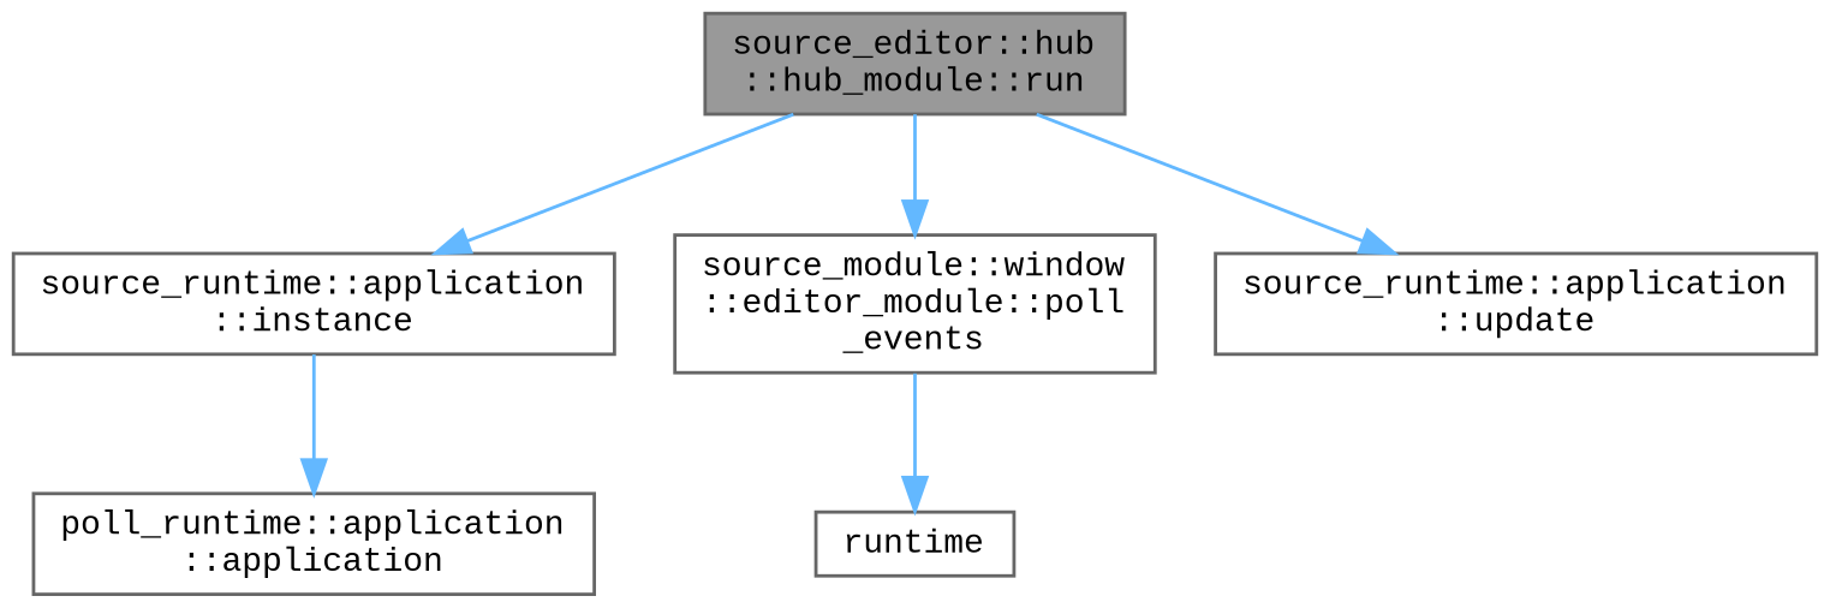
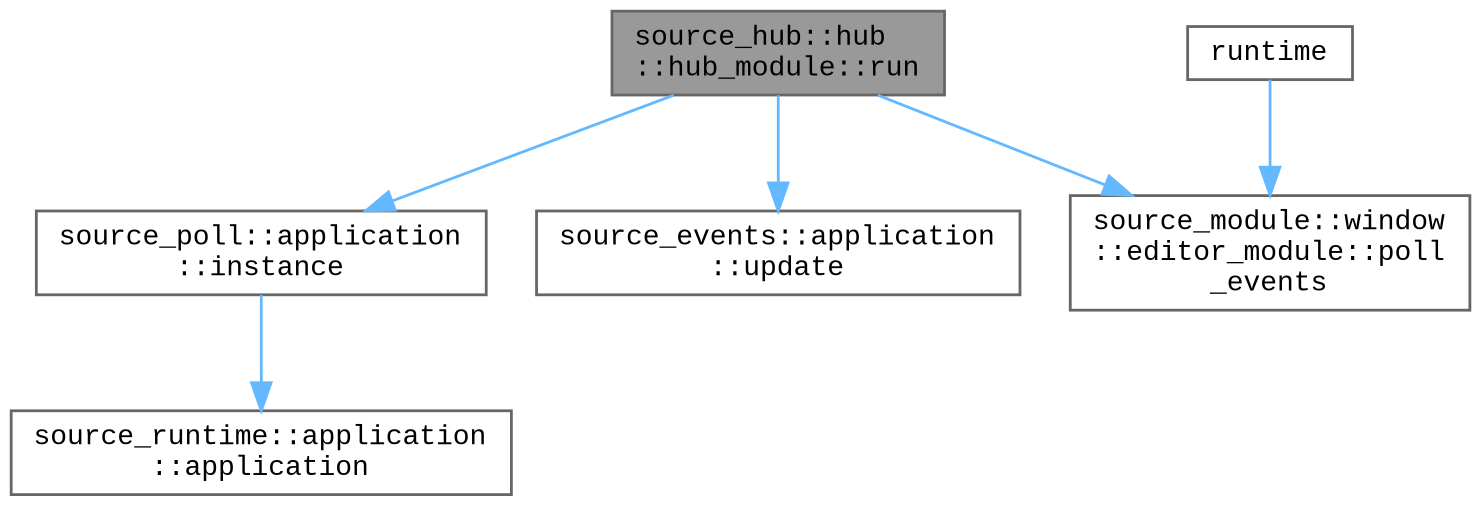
  digraph {
    fontname="Liberation Mono"
    rankdir=TB
    node [color=grey40 fillcolor=white fontname="Liberation Mono" fontsize=10 shape=box style=filled]
    edge [color=steelblue1 fontname="Liberation Mono" fontsize=10 labelfontname=Helvetica labelfontsize=10 style=solid]
-   n1 [color=gray40 fillcolor=grey60 fontcolor=black height=0.2 label="source_editor::hub\l::hub_module::run" width=0.4]
-   n2 [height=0.2 label="source_runtime::application\l::instance" width=0.4]
+   n1 [color=gray40 fillcolor=grey60 fontcolor=black height=0.2 label="source_hub::hub\l::hub_module::run" width=0.4]
+   n2 [height=0.2 label="source_poll::application\l::instance" width=0.4]
    n3 [height=0.2 label="source_module::window\l::editor_module::poll\l_events" width=0.4]
-   n4 [height=0.2 label="source_runtime::application\l::update" width=0.4]
-   n5 [height=0.2 label="poll_runtime::application\l::application" width=0.4]
+   n4 [height=0.2 label="source_events::application\l::update" width=0.4]
+   n5 [height=0.2 label="source_runtime::application\l::application" width=0.4]
    n6 [height=0.2 label=runtime width=0.4]
    n1 -> n2
    n1 -> n3
    n1 -> n4
    n2 -> n5
-   n3 -> n6
+   n6 -> n3
  }
